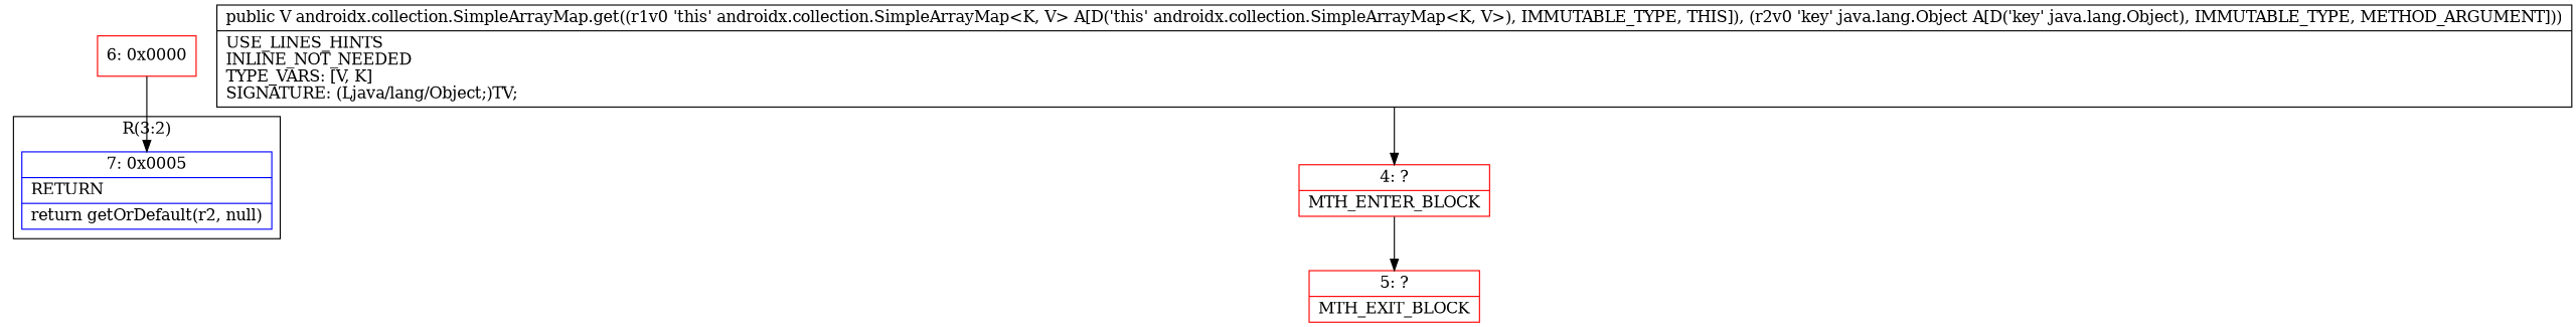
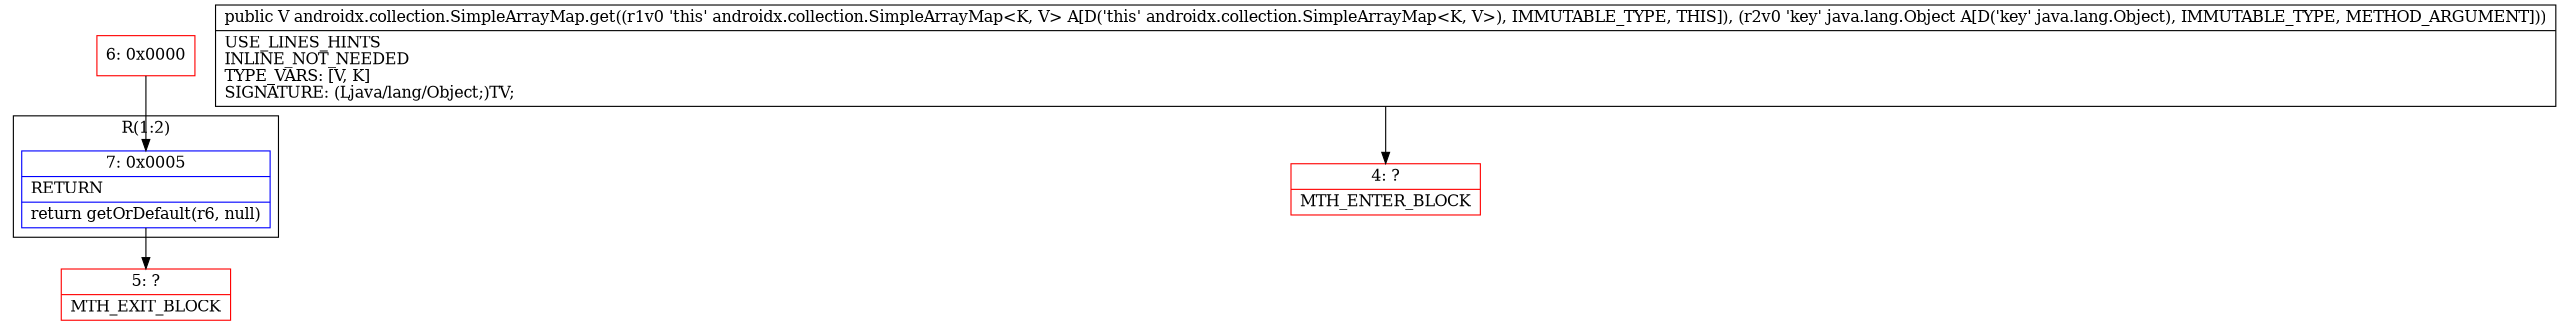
  digraph {
    node [color=red shape=record]
-   n1 [color=blue label="{7\:\ 0x0005|RETURN\l|return getOrDefault(r2, null)\l}"]
+   n1 [color=blue label="{7\:\ 0x0005|RETURN\l|return getOrDefault(r6, null)\l}"]
    n2 [label="{5\:\ ?|MTH_EXIT_BLOCK\l}"]
    n3 [label="{4\:\ ?|MTH_ENTER_BLOCK\l}"]
    n4 [label="{6\:\ 0x0000}"]
    n5 [label="{public V androidx.collection.SimpleArrayMap.get((r1v0 'this' androidx.collection.SimpleArrayMap\<K, V\> A[D('this' androidx.collection.SimpleArrayMap\<K, V\>), IMMUTABLE_TYPE, THIS]), (r2v0 'key' java.lang.Object A[D('key' java.lang.Object), IMMUTABLE_TYPE, METHOD_ARGUMENT]))  | USE_LINES_HINTS\lINLINE_NOT_NEEDED\lTYPE_VARS: [V, K]\lSIGNATURE: (Ljava\/lang\/Object;)TV;\l}" color=""]
    subgraph cluster_1 {
-     label="R(3:2)"
+     label="R(1:2)"
      n1
    }
-   n3 -> n2
+   n1 -> n2
    n4 -> n1
    n5 -> n3
  }
